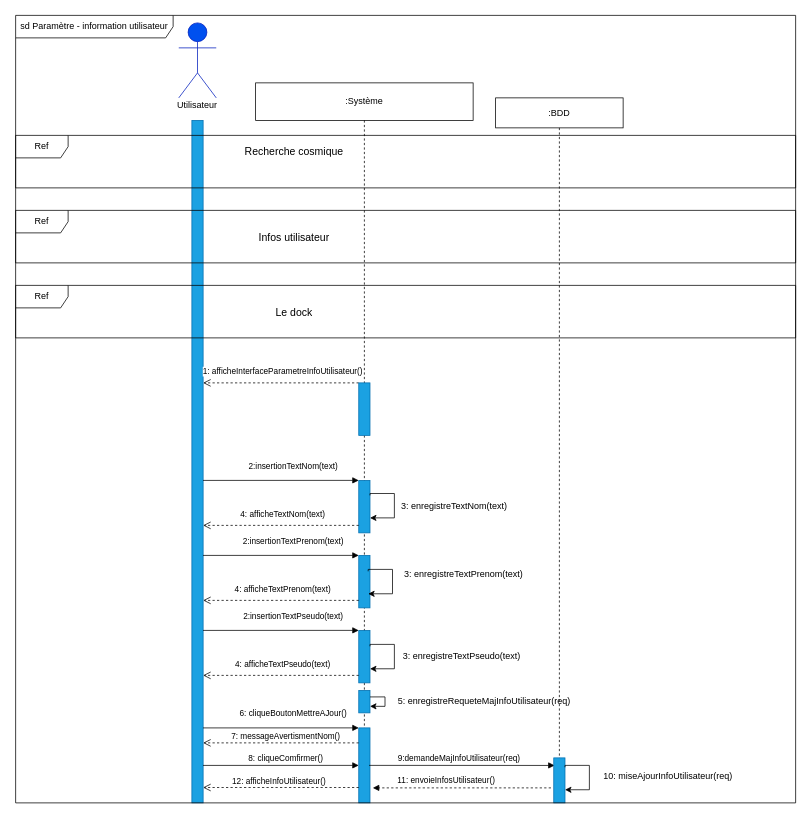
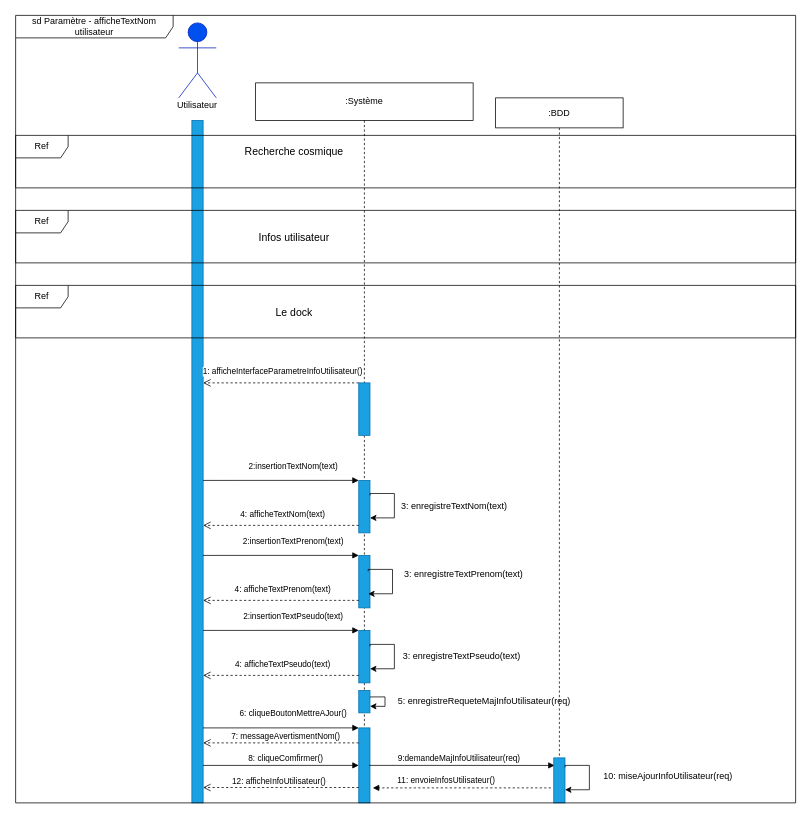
  <mxCell id="0" />
  <mxCell id="1" parent="0" />
  <mxCell id="2" value="" style="rounded=0;whiteSpace=wrap;html=1;fillColor=#1ba1e2;fontColor=#ffffff;strokeColor=#006EAF;" parent="1" vertex="1"><mxGeometry x="255" y="160" width="15" height="910" as="geometry" /></mxCell>
  <mxCell id="3" value="&lt;b&gt;Utilisateur&lt;/b&gt;" style="shape=umlActor;verticalLabelPosition=bottom;verticalAlign=top;html=1;fillColor=#0050ef;fontColor=#ffffff;strokeColor=#001DBC;" parent="1" vertex="1"><mxGeometry x="237.5" y="30" width="50" height="100" as="geometry" /></mxCell>
  <mxCell id="4" value="Utilisateur" style="text;html=1;strokeColor=none;fillColor=none;align=center;verticalAlign=middle;whiteSpace=wrap;rounded=0;" parent="1" vertex="1"><mxGeometry x="221.25" y="120" width="82.5" height="40" as="geometry" /></mxCell>
  <mxCell id="5" value="Ref " style="shape=umlFrame;whiteSpace=wrap;html=1;width=70;height=30;fillStyle=auto;sketch=0;shadow=0;" parent="1" vertex="1"><mxGeometry x="20" y="180" width="1040" height="70" as="geometry" /></mxCell>
  <mxCell id="6" value=":Système" style="shape=umlLifeline;perimeter=lifelinePerimeter;whiteSpace=wrap;html=1;container=1;collapsible=0;recursiveResize=0;outlineConnect=0;size=50;" vertex="1" parent="1"><mxGeometry x="340" y="110" width="290" height="960" as="geometry" /></mxCell>
  <mxCell id="7" value="" style="rounded=0;whiteSpace=wrap;html=1;fillColor=#1ba1e2;fontColor=#ffffff;strokeColor=#006EAF;" vertex="1" parent="6"><mxGeometry x="137.5" y="530" width="15" height="70" as="geometry" /></mxCell>
  <mxCell id="8" value="" style="rounded=0;whiteSpace=wrap;html=1;fillColor=#1ba1e2;fontColor=#ffffff;strokeColor=#006EAF;" vertex="1" parent="6"><mxGeometry x="137.5" y="630" width="15" height="70" as="geometry" /></mxCell>
  <mxCell id="9" value="Recherche cosmique" style="text;html=1;strokeColor=none;fillColor=none;align=center;verticalAlign=middle;whiteSpace=wrap;overflow=hidden;fontSize=14;" parent="6" vertex="1"><mxGeometry x="-80" y="80" width="262.5" height="20" as="geometry" /></mxCell>
  <mxCell id="10" value="Ref " style="shape=umlFrame;whiteSpace=wrap;html=1;width=70;height=30;fillStyle=auto;sketch=0;shadow=0;" vertex="1" parent="6"><mxGeometry x="-320" y="170" width="1040" height="70" as="geometry" /></mxCell>
  <mxCell id="11" value="Infos utilisateur" style="text;html=1;strokeColor=none;fillColor=none;align=center;verticalAlign=middle;whiteSpace=wrap;overflow=hidden;fontSize=14;" vertex="1" parent="6"><mxGeometry x="-80" y="195" width="262.5" height="20" as="geometry" /></mxCell>
  <mxCell id="12" value="1: afficheInterfaceParametreInfoUtilisateur()" style="html=1;verticalAlign=bottom;endArrow=open;dashed=1;endSize=8;rounded=0;" edge="1" parent="6"><mxGeometry x="-0.016" y="-6" relative="1" as="geometry"><mxPoint x="137.5" y="400.0" as="sourcePoint" /><mxPoint x="-70" y="400.0" as="targetPoint" /><mxPoint as="offset" /></mxGeometry></mxCell>
  <mxCell id="13" value="" style="rounded=0;whiteSpace=wrap;html=1;fillColor=#1ba1e2;fontColor=#ffffff;strokeColor=#006EAF;" vertex="1" parent="6"><mxGeometry x="137.5" y="400" width="15" height="70" as="geometry" /></mxCell>
  <mxCell id="14" value="2:insertionTextNom(text)" style="html=1;verticalAlign=bottom;endArrow=block;rounded=0;entryX=0.01;entryY=0.143;entryDx=0;entryDy=0;entryPerimeter=0;" edge="1" parent="6"><mxGeometry x="0.156" y="10" width="80" relative="1" as="geometry"><mxPoint x="-70.15" y="530.05" as="sourcePoint" /><mxPoint x="137.5" y="530" as="targetPoint" /><mxPoint as="offset" /></mxGeometry></mxCell>
  <mxCell id="15" value="4: afficheTextNom(text)" style="html=1;verticalAlign=bottom;endArrow=open;dashed=1;endSize=8;rounded=0;" edge="1" parent="6"><mxGeometry x="-0.016" y="-6" relative="1" as="geometry"><mxPoint x="137.5" y="590" as="sourcePoint" /><mxPoint x="-70" y="590" as="targetPoint" /><mxPoint as="offset" /></mxGeometry></mxCell>
  <mxCell id="16" value="Ref " style="shape=umlFrame;whiteSpace=wrap;html=1;width=70;height=30;fillStyle=auto;sketch=0;shadow=0;" vertex="1" parent="6"><mxGeometry x="-320" y="270" width="1040" height="70" as="geometry" /></mxCell>
  <mxCell id="17" value="Le dock" style="text;html=1;strokeColor=none;fillColor=none;align=center;verticalAlign=middle;whiteSpace=wrap;overflow=hidden;fontSize=14;" vertex="1" parent="6"><mxGeometry x="-80" y="295" width="262.5" height="20" as="geometry" /></mxCell>
  <mxCell id="18" value="2:insertionTextPrenom(text)" style="html=1;verticalAlign=bottom;endArrow=block;rounded=0;entryX=0.01;entryY=0.143;entryDx=0;entryDy=0;entryPerimeter=0;" edge="1" parent="6"><mxGeometry x="0.156" y="10" width="80" relative="1" as="geometry"><mxPoint x="-70.15" y="630.05" as="sourcePoint" /><mxPoint x="137.5" y="630" as="targetPoint" /><mxPoint as="offset" /></mxGeometry></mxCell>
  <mxCell id="19" value="4: afficheTextPrenom(text)" style="html=1;verticalAlign=bottom;endArrow=open;dashed=1;endSize=8;rounded=0;" edge="1" parent="6"><mxGeometry x="-0.016" y="-6" relative="1" as="geometry"><mxPoint x="137.5" y="690" as="sourcePoint" /><mxPoint x="-70.0" y="690" as="targetPoint" /><mxPoint as="offset" /></mxGeometry></mxCell>
  <mxCell id="20" style="edgeStyle=orthogonalEdgeStyle;rounded=0;orthogonalLoop=1;jettySize=auto;html=1;exitX=1;exitY=0.25;exitDx=0;exitDy=0;entryX=1;entryY=0.75;entryDx=0;entryDy=0;" edge="1" parent="6"><mxGeometry relative="1" as="geometry"><Array as="points"><mxPoint x="152.97" y="547.48" /><mxPoint x="184.97" y="547.48" /><mxPoint x="184.97" y="580.48" /></Array><mxPoint x="152.5" y="550" as="sourcePoint" /><mxPoint x="152.5" y="580" as="targetPoint" /></mxGeometry></mxCell>
  <mxCell id="21" style="edgeStyle=orthogonalEdgeStyle;rounded=0;orthogonalLoop=1;jettySize=auto;html=1;exitX=1;exitY=0.25;exitDx=0;exitDy=0;entryX=1;entryY=0.75;entryDx=0;entryDy=0;" edge="1" parent="6"><mxGeometry relative="1" as="geometry"><Array as="points"><mxPoint x="150.52" y="648.71" /><mxPoint x="182.52" y="648.71" /><mxPoint x="182.52" y="681.71" /></Array><mxPoint x="150.05" y="651.23" as="sourcePoint" /><mxPoint x="150.05" y="681.23" as="targetPoint" /></mxGeometry></mxCell>
  <mxCell id="22" value="" style="rounded=0;whiteSpace=wrap;html=1;fillColor=#1ba1e2;fontColor=#ffffff;strokeColor=#006EAF;" vertex="1" parent="6"><mxGeometry x="137.5" y="730" width="15" height="70" as="geometry" /></mxCell>
  <mxCell id="23" value="2:insertionTextPseudo(text)" style="html=1;verticalAlign=bottom;endArrow=block;rounded=0;entryX=0.01;entryY=0.143;entryDx=0;entryDy=0;entryPerimeter=0;" edge="1" parent="6"><mxGeometry x="0.156" y="10" width="80" relative="1" as="geometry"><mxPoint x="-70.15" y="730.05" as="sourcePoint" /><mxPoint x="137.5" y="730" as="targetPoint" /><mxPoint as="offset" /></mxGeometry></mxCell>
  <mxCell id="24" style="edgeStyle=orthogonalEdgeStyle;rounded=0;orthogonalLoop=1;jettySize=auto;html=1;exitX=1;exitY=0.25;exitDx=0;exitDy=0;entryX=1;entryY=0.75;entryDx=0;entryDy=0;" edge="1" parent="6"><mxGeometry relative="1" as="geometry"><Array as="points"><mxPoint x="152.97" y="748.71" /><mxPoint x="184.97" y="748.71" /><mxPoint x="184.97" y="781.71" /></Array><mxPoint x="152.5" y="751.23" as="sourcePoint" /><mxPoint x="152.5" y="781.23" as="targetPoint" /></mxGeometry></mxCell>
  <mxCell id="25" value="3: enregistreTextNom(text) " style="text;html=1;strokeColor=none;fillColor=none;align=center;verticalAlign=middle;whiteSpace=wrap;rounded=0;" vertex="1" parent="6"><mxGeometry x="190" y="550" width="150" height="30" as="geometry" /></mxCell>
  <mxCell id="26" value="3: enregistreTextPrenom(text) " style="text;html=1;strokeColor=none;fillColor=none;align=center;verticalAlign=middle;whiteSpace=wrap;rounded=0;" vertex="1" parent="6"><mxGeometry x="185" y="640" width="185" height="30" as="geometry" /></mxCell>
  <mxCell id="27" value="3: enregistreTextPseudo(text) " style="text;html=1;strokeColor=none;fillColor=none;align=center;verticalAlign=middle;whiteSpace=wrap;rounded=0;" vertex="1" parent="6"><mxGeometry x="190" y="750" width="170" height="30" as="geometry" /></mxCell>
  <mxCell id="28" value="6: cliqueBoutonMettreAJour()" style="html=1;verticalAlign=bottom;endArrow=block;rounded=0;entryX=0.01;entryY=0.143;entryDx=0;entryDy=0;entryPerimeter=0;" edge="1" parent="6"><mxGeometry x="0.156" y="10" width="80" relative="1" as="geometry"><mxPoint x="-70.15" y="860.05" as="sourcePoint" /><mxPoint x="137.5" y="860" as="targetPoint" /><mxPoint as="offset" /></mxGeometry></mxCell>
  <mxCell id="29" value="" style="rounded=0;whiteSpace=wrap;html=1;fillColor=#1ba1e2;fontColor=#ffffff;strokeColor=#006EAF;" vertex="1" parent="6"><mxGeometry x="137.5" y="810" width="15" height="30" as="geometry" /></mxCell>
  <mxCell id="30" style="edgeStyle=orthogonalEdgeStyle;rounded=0;orthogonalLoop=1;jettySize=auto;html=1;entryX=1;entryY=0.75;entryDx=0;entryDy=0;" edge="1" parent="6"><mxGeometry relative="1" as="geometry"><Array as="points"><mxPoint x="152.5" y="818.74" /><mxPoint x="172.5" y="818.74" /><mxPoint x="172.5" y="831.74" /></Array><mxPoint x="152.5" y="818.74" as="sourcePoint" /><mxPoint x="152.5" y="831.26" as="targetPoint" /></mxGeometry></mxCell>
  <mxCell id="31" value="" style="rounded=0;whiteSpace=wrap;html=1;fillColor=#1ba1e2;fontColor=#ffffff;strokeColor=#006EAF;" vertex="1" parent="6"><mxGeometry x="137.5" y="860" width="15" height="100" as="geometry" /></mxCell>
  <mxCell id="32" value="12: afficheInfoUtilisateur()" style="html=1;verticalAlign=bottom;endArrow=open;dashed=1;endSize=8;rounded=0;" edge="1" parent="6"><mxGeometry x="0.036" relative="1" as="geometry"><mxPoint x="137.5" y="939.52" as="sourcePoint" /><mxPoint x="-70.0" y="939.52" as="targetPoint" /><mxPoint as="offset" /></mxGeometry></mxCell>
  <mxCell id="33" value="9:demandeMajInfoUtilisateur(req)" style="html=1;verticalAlign=bottom;endArrow=block;rounded=0;entryX=0.857;entryY=0.485;entryDx=0;entryDy=0;entryPerimeter=0;" edge="1" parent="6"><mxGeometry x="-0.03" width="80" relative="1" as="geometry"><mxPoint x="151.31" y="910.0" as="sourcePoint" /><mxPoint x="398.69" y="910.1" as="targetPoint" /><mxPoint as="offset" /></mxGeometry></mxCell>
  <mxCell id="34" value="7: messageAvertismentNom()" style="html=1;verticalAlign=bottom;endArrow=open;dashed=1;endSize=8;rounded=0;" edge="1" parent="6"><mxGeometry x="-0.06" relative="1" as="geometry"><mxPoint x="137.5" y="880" as="sourcePoint" /><mxPoint x="-70.0" y="880" as="targetPoint" /><mxPoint as="offset" /></mxGeometry></mxCell>
  <mxCell id="35" value="8: cliqueComfirmer()" style="html=1;verticalAlign=bottom;endArrow=block;rounded=0;entryX=0.01;entryY=0.143;entryDx=0;entryDy=0;entryPerimeter=0;" edge="1" parent="6"><mxGeometry x="0.061" width="80" relative="1" as="geometry"><mxPoint x="-70.15" y="910.05" as="sourcePoint" /><mxPoint x="137.5" y="910" as="targetPoint" /><mxPoint as="offset" /></mxGeometry></mxCell>
  <mxCell id="36" value="11: envoieInfosUtilisateur()" style="html=1;verticalAlign=bottom;endArrow=block;rounded=0;dashed=1;" edge="1" parent="6"><mxGeometry x="0.179" y="-1" width="80" relative="1" as="geometry"><mxPoint x="393.75" y="940" as="sourcePoint" /><mxPoint x="156.25" y="940" as="targetPoint" /><mxPoint as="offset" /></mxGeometry></mxCell>
  <mxCell id="37" value=":BDD" style="shape=umlLifeline;perimeter=lifelinePerimeter;whiteSpace=wrap;html=1;container=1;collapsible=0;recursiveResize=0;outlineConnect=0;size=40;" vertex="1" parent="1"><mxGeometry x="660" y="130" width="170" height="940" as="geometry" /></mxCell>
  <mxCell id="38" value="" style="rounded=0;whiteSpace=wrap;html=1;fillColor=#1ba1e2;fontColor=#ffffff;strokeColor=#006EAF;" vertex="1" parent="37"><mxGeometry x="77.5" y="880" width="15" height="60" as="geometry" /></mxCell>
  <mxCell id="39" style="edgeStyle=orthogonalEdgeStyle;rounded=0;orthogonalLoop=1;jettySize=auto;html=1;exitX=1;exitY=0.25;exitDx=0;exitDy=0;entryX=1;entryY=0.75;entryDx=0;entryDy=0;" edge="1" parent="37"><mxGeometry relative="1" as="geometry"><Array as="points"><mxPoint x="93" y="890" /><mxPoint x="125" y="890" /><mxPoint x="125" y="923" /></Array><mxPoint x="92.5" y="892.52" as="sourcePoint" /><mxPoint x="92.5" y="922.52" as="targetPoint" /></mxGeometry></mxCell>
  <mxCell id="40" value="5: enregistreRequeteMajInfoUtilisateur(req) " style="text;html=1;strokeColor=none;fillColor=none;align=center;verticalAlign=middle;whiteSpace=wrap;rounded=0;" vertex="1" parent="37"><mxGeometry x="-140" y="790" width="250" height="30" as="geometry" /></mxCell>
  <mxCell id="41" value="10: miseAjourInfoUtilisateur(req)" style="text;html=1;strokeColor=none;fillColor=none;align=center;verticalAlign=middle;whiteSpace=wrap;rounded=0;" vertex="1" parent="1"><mxGeometry x="790" y="1020" width="200" height="30" as="geometry" /></mxCell>
  <mxCell id="42" value="4: afficheTextPseudo(text)" style="html=1;verticalAlign=bottom;endArrow=open;dashed=1;endSize=8;rounded=0;" edge="1" parent="1"><mxGeometry x="-0.016" y="-6" relative="1" as="geometry"><mxPoint x="477.5" y="900" as="sourcePoint" /><mxPoint x="270" y="900" as="targetPoint" /><mxPoint as="offset" /></mxGeometry></mxCell>
- <mxCell id="43" value="sd Paramètre - information utilisateur" style="shape=umlFrame;whiteSpace=wrap;html=1;width=210;height=30;" vertex="1" parent="1"><mxGeometry x="20" y="20" width="1040" height="1050" as="geometry" /></mxCell>
+ <mxCell id="43" value="sd Paramètre - afficheTextNom utilisateur" style="shape=umlFrame;whiteSpace=wrap;html=1;width=210;height=30;" vertex="1" parent="1"><mxGeometry x="20" y="20" width="1040" height="1050" as="geometry" /></mxCell>
